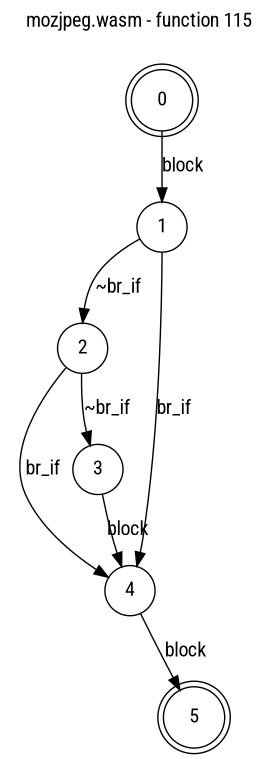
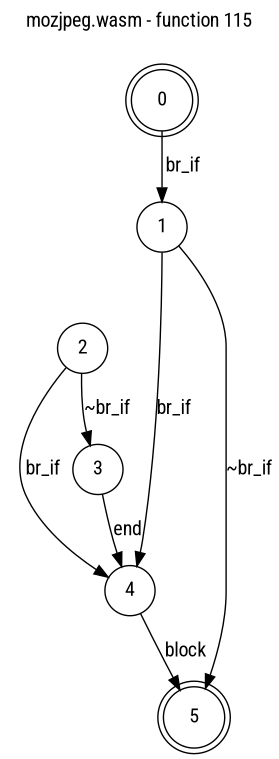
  digraph {
    fontname="Roboto Condensed"
    label="mozjpeg.wasm - function 115"
    labelfontcolor=black
    labelfontname=Helvetica
    labelfontsize=16
    labelloc=t
    node [fontname="Roboto Condensed" shape=circle]
    edge [fontname="Roboto Condensed"]
    0 [shape=doublecircle]
    1
    2
    4
    5 [shape=doublecircle]
    3
-   0 -> 1 [label=block]
-   1 -> 2 [label="~br_if"]
+   0 -> 1 [label=br_if]
+   1 -> 5 [label="~br_if"]
    1 -> 4 [label=br_if]
    2 -> 4 [label=br_if]
    2 -> 3 [label="~br_if"]
    4 -> 5 [label=block]
-   3 -> 4 [label=block]
+   3 -> 4 [label=end]
  }
